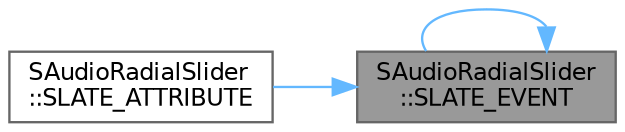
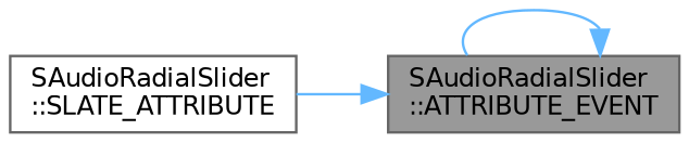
  digraph {
    rankdir=RL
    node [fontname=Helvetica fontsize=10 shape=box style=filled]
    edge [color=steelblue1 dir=back fontname=Helvetica fontsize=10 labelfontname=Helvetica labelfontsize=10 style=solid]
-   n1 [color=gray40 fillcolor=grey60 fontcolor=black height=0.2 label="SAudioRadialSlider\l::SLATE_EVENT" width=0.4]
+   n1 [color=gray40 fillcolor=grey60 fontcolor=black height=0.2 label="SAudioRadialSlider\l::ATTRIBUTE_EVENT" width=0.4]
    n2 [color=grey40 fillcolor=white height=0.2 label="SAudioRadialSlider\l::SLATE_ATTRIBUTE" width=0.4]
    n1 -> n1
    n1 -> n2
  }
